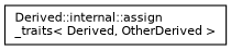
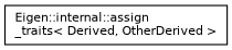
  digraph {
    rankdir=LR
-   n1 [color=black fillcolor=white fontname=Helvetica fontsize=10 height=0.2 label="Derived::internal::assign\l_traits\< Derived, OtherDerived \>" shape=record style=filled width=0.4]
+   n1 [color=black fillcolor=white fontname=Helvetica fontsize=10 height=0.2 label="Eigen::internal::assign\l_traits\< Derived, OtherDerived \>" shape=record style=filled width=0.4]
  }
